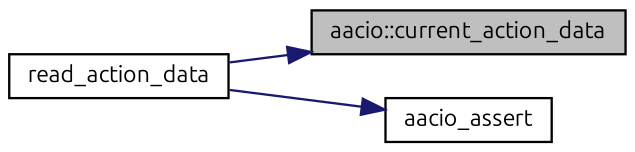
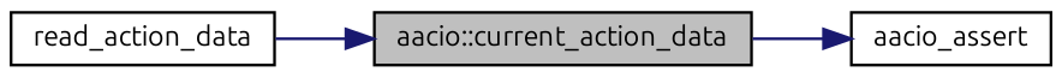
  digraph {
    fontname=Ubuntu
    rankdir=LR
    node [color=black fillcolor=white fontname=Ubuntu fontsize=10 shape=record style=filled]
    edge [color=midnightblue fontname=Ubuntu fontsize=10 labelfontname=Helvetica labelfontsize=10 style=solid]
    n1 [fillcolor=grey75 fontcolor=black height=0.2 label="aacio::current_action_data" width=0.4]
    n2 [height=0.2 label=aacio_assert width=0.4]
    n3 [height=0.2 label=read_action_data width=0.4]
-   n3 -> n2
+   n1 -> n2
    n3 -> n1
  }
